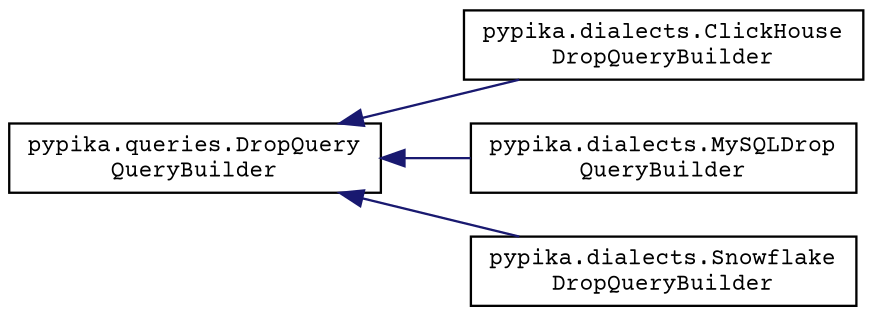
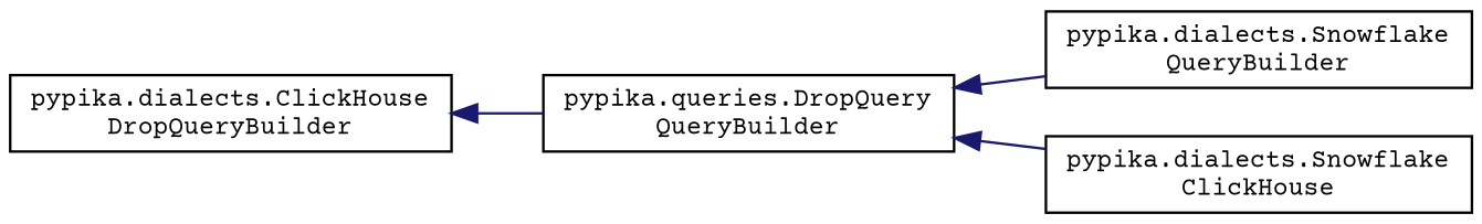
  digraph {
    fontname="Courier Prime"
    rankdir=LR
    node [color=black fillcolor=white fontname="Courier Prime" fontsize=10 shape=record style=filled]
    edge [color=midnightblue dir=back fontname="Courier Prime" fontsize=10 labelfontname=Helvetica labelfontsize=10 style=solid]
    n1 [height=0.2 label="pypika.queries.DropQuery\lQueryBuilder" width=0.4]
    n2 [height=0.2 label="pypika.dialects.ClickHouse\lDropQueryBuilder" width=0.4]
-   n3 [height=0.2 label="pypika.dialects.MySQLDrop\lQueryBuilder" width=0.4]
-   n4 [height=0.2 label="pypika.dialects.Snowflake\lDropQueryBuilder" width=0.4]
-   n1 -> n2
+   n3 [height=0.2 label="pypika.dialects.Snowflake\lQueryBuilder" width=0.4]
+   n4 [height=0.2 label="pypika.dialects.Snowflake\lClickHouse" width=0.4]
+   n2 -> n1
    n1 -> n3
    n1 -> n4
  }
